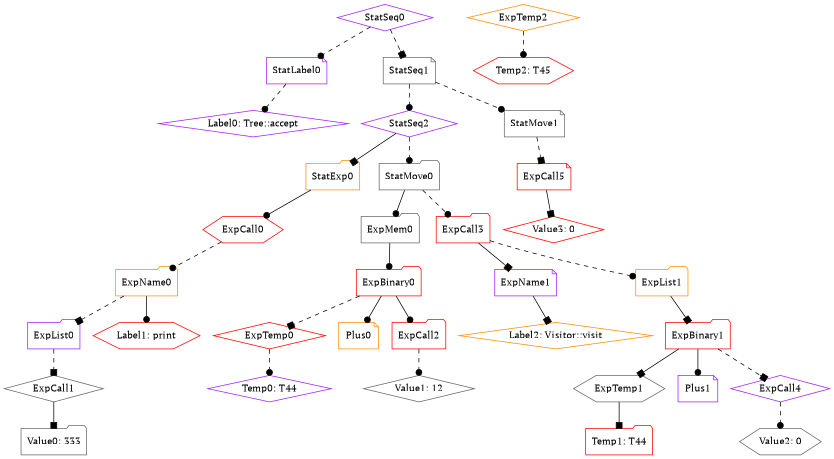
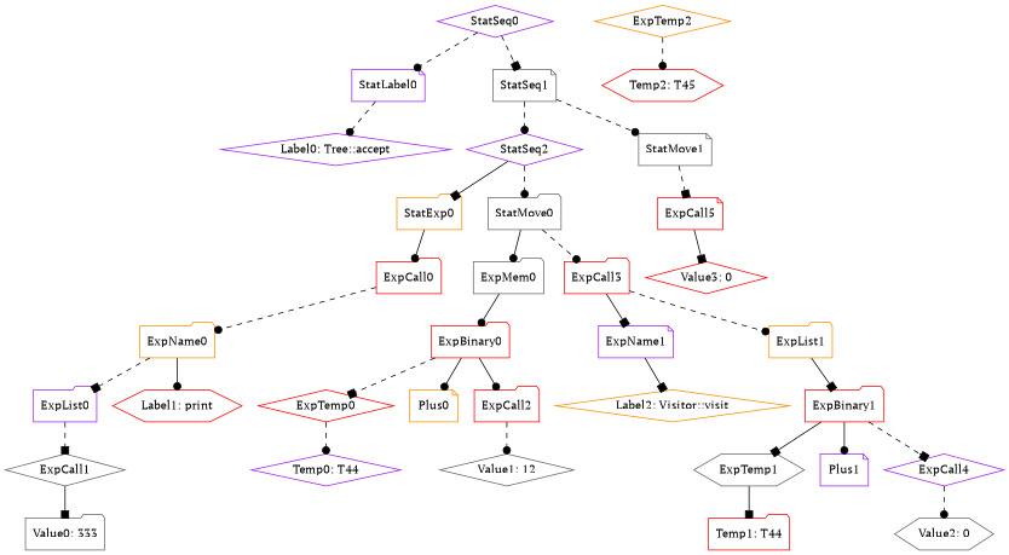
  digraph {
    fontname="PT Serif"
    ordering=out
    node [color=red fontname="PT Serif" shape=folder]
    edge [arrowhead=dot fontname="PT Serif" style=dashed]
    ExpTemp0 [shape=diamond]
    "Temp0: T44" [color=purple shape=diamond]
    ExpList0 [color=purple]
    ExpCall1 [color=gray40 shape=diamond]
    "Value0: 333" [color=gray40]
    ExpBinary0
    Plus0 [color=darkorange shape=note]
    ExpCall2
    "Value1: 12" [color=gray40 shape=diamond]
    StatLabel0 [color=purple shape=note]
    "Label0: Tree::accept" [color=purple shape=diamond]
    StatSeq2 [color=purple shape=diamond]
    StatExp0 [color=darkorange]
    StatMove0 [color=gray40]
-   ExpCall0 [shape=hexagon]
+   ExpCall0
    ExpMem0 [color=gray40]
    ExpCall3
    ExpName0 [color=darkorange]
    ExpName1 [color=purple shape=note]
    ExpList1 [color=darkorange]
    "Label1: print" [shape=hexagon]
    StatSeq1 [color=gray40 shape=note]
    StatMove1 [color=gray40 shape=note]
    ExpCall5 [shape=note]
    ExpTemp2 [color=darkorange shape=diamond]
    "Temp2: T45" [shape=hexagon]
    "Value3: 0" [shape=diamond]
    "Label2: Visitor::visit" [color=darkorange shape=diamond]
    ExpBinary1
    ExpTemp1 [color=gray40 shape=hexagon]
    Plus1 [color=purple shape=note]
    ExpCall4 [color=purple shape=diamond]
    "Temp1: T44"
    "Value2: 0" [color=gray40 shape=hexagon]
    StatSeq0 [color=purple shape=diamond]
    ExpTemp0 -> "Temp0: T44"
    ExpList0 -> ExpCall1 [arrowhead=box]
    ExpCall1 -> "Value0: 333" [arrowhead=box style=solid]
    ExpBinary0 -> ExpTemp0 [arrowhead=box]
    ExpBinary0 -> Plus0 [style=solid]
    ExpBinary0 -> ExpCall2 [style=solid]
    ExpCall2 -> "Value1: 12"
    StatLabel0 -> "Label0: Tree::accept"
    StatSeq2 -> StatExp0 [arrowhead=box style=solid]
    StatSeq2 -> StatMove0
    StatExp0 -> ExpCall0 [style=solid]
    StatMove0 -> ExpMem0 [style=solid]
    StatMove0 -> ExpCall3
    ExpCall0 -> ExpName0
    ExpMem0 -> ExpBinary0 [style=solid]
    ExpCall3 -> ExpName1 [arrowhead=box style=solid]
    ExpCall3 -> ExpList1
    ExpName0 -> ExpList0 [arrowhead=box]
    ExpName0 -> "Label1: print" [style=solid]
    ExpName1 -> "Label2: Visitor::visit" [arrowhead=box style=solid]
    ExpList1 -> ExpBinary1 [arrowhead=box style=solid]
    StatSeq1 -> StatSeq2
    StatSeq1 -> StatMove1
    StatMove1 -> ExpCall5 [arrowhead=box]
    ExpCall5 -> "Value3: 0" [arrowhead=box style=solid]
    ExpTemp2 -> "Temp2: T45"
    ExpBinary1 -> ExpTemp1 [arrowhead=box style=solid]
    ExpBinary1 -> Plus1 [style=solid]
    ExpBinary1 -> ExpCall4 [arrowhead=box]
    ExpTemp1 -> "Temp1: T44" [arrowhead=box style=solid]
    ExpCall4 -> "Value2: 0"
    StatSeq0 -> StatLabel0
    StatSeq0 -> StatSeq1 [arrowhead=box]
  }
